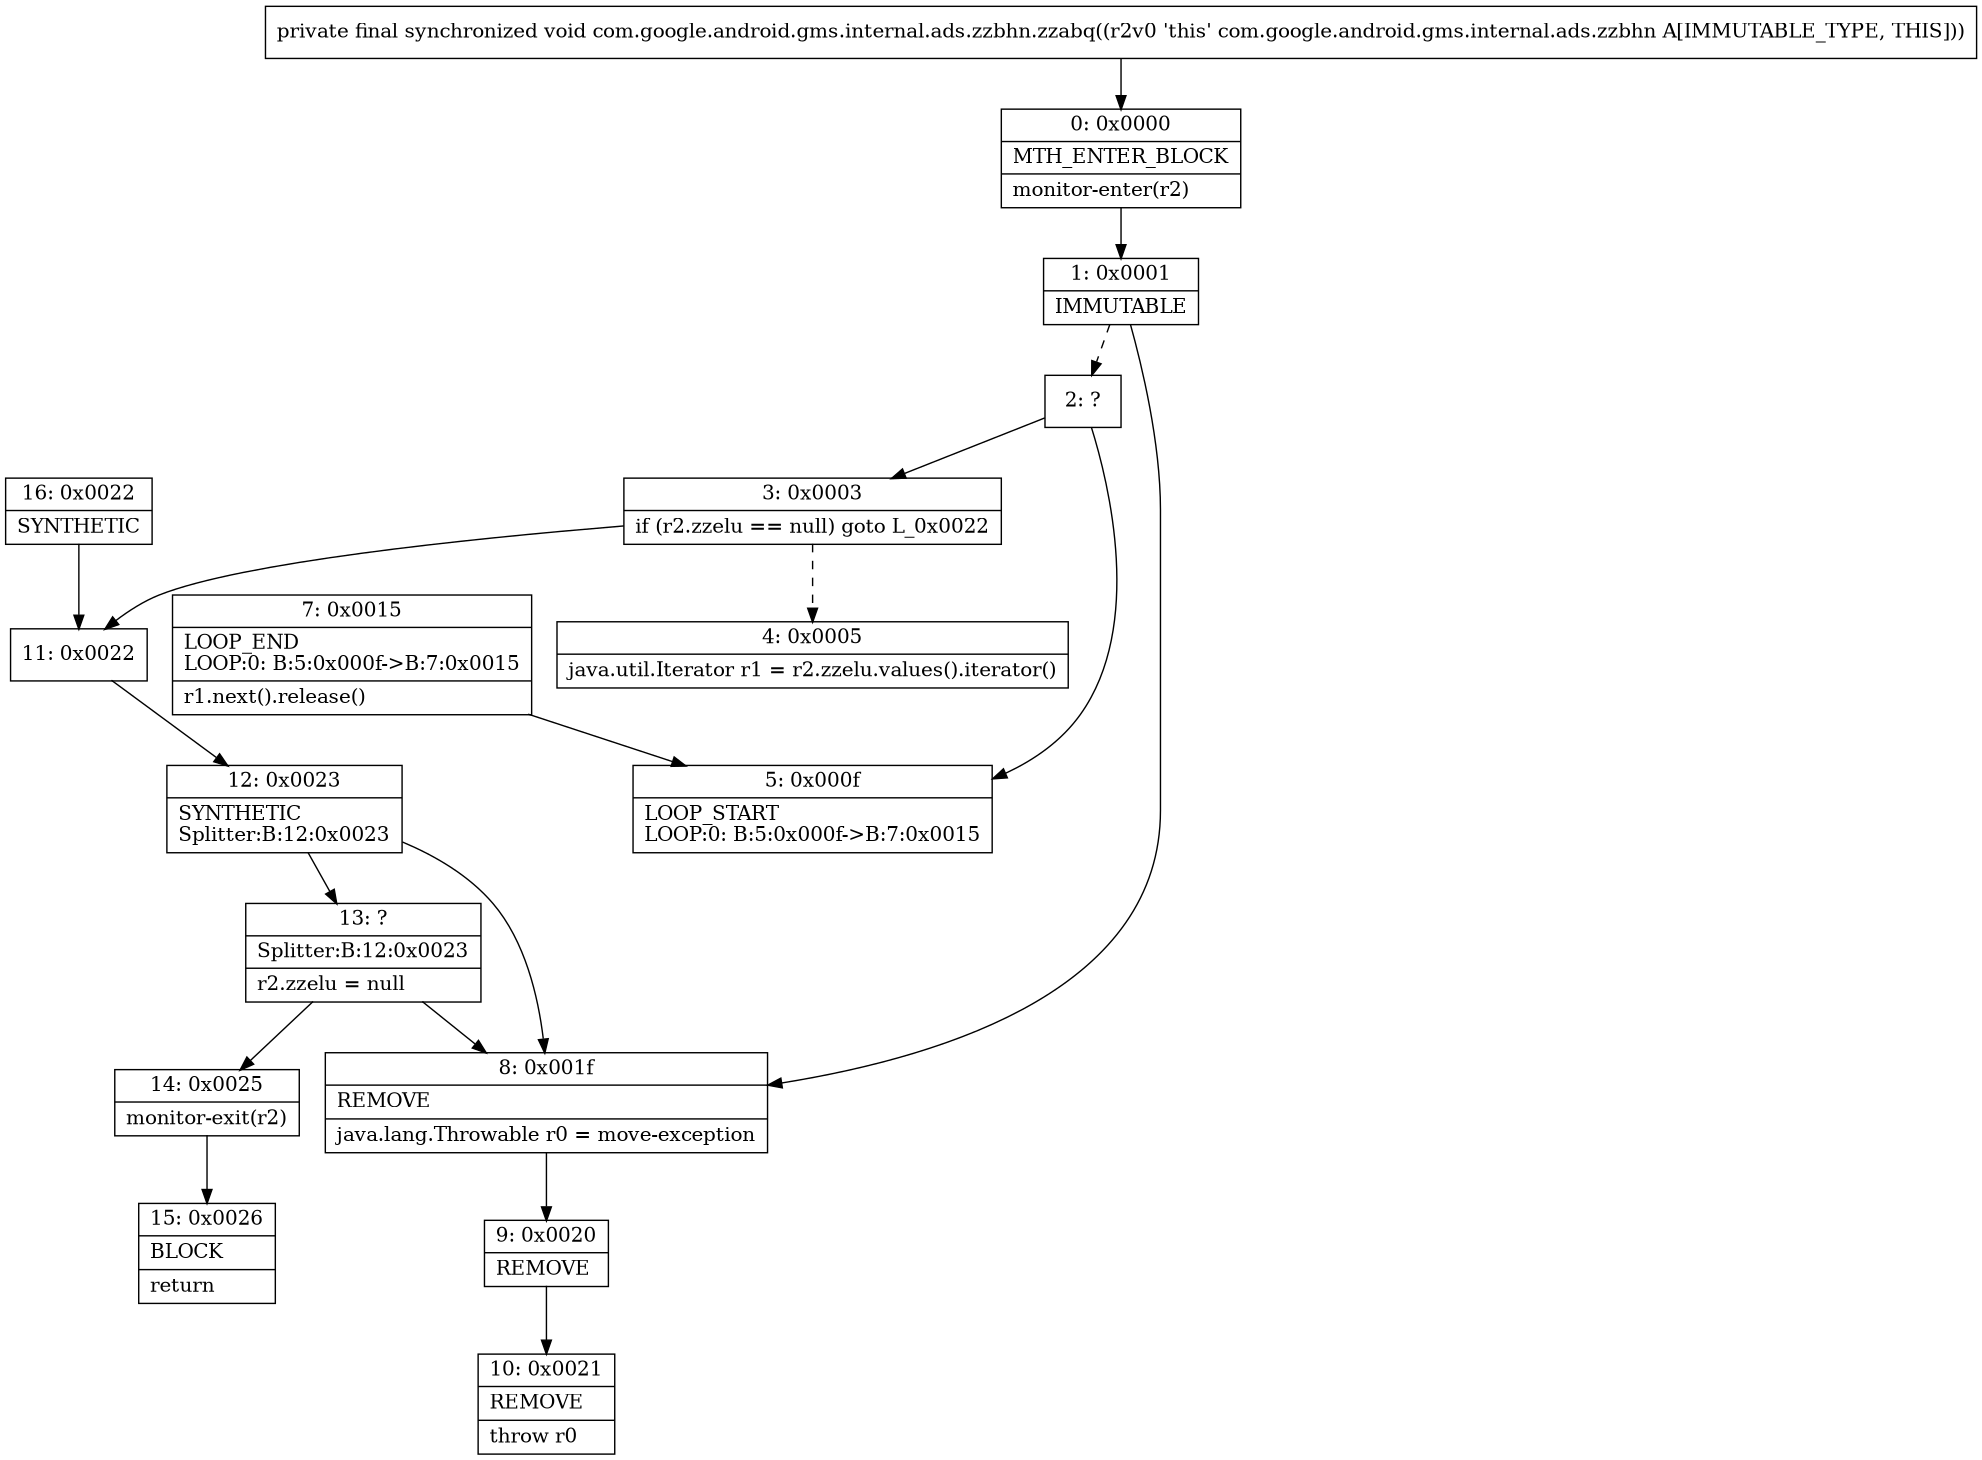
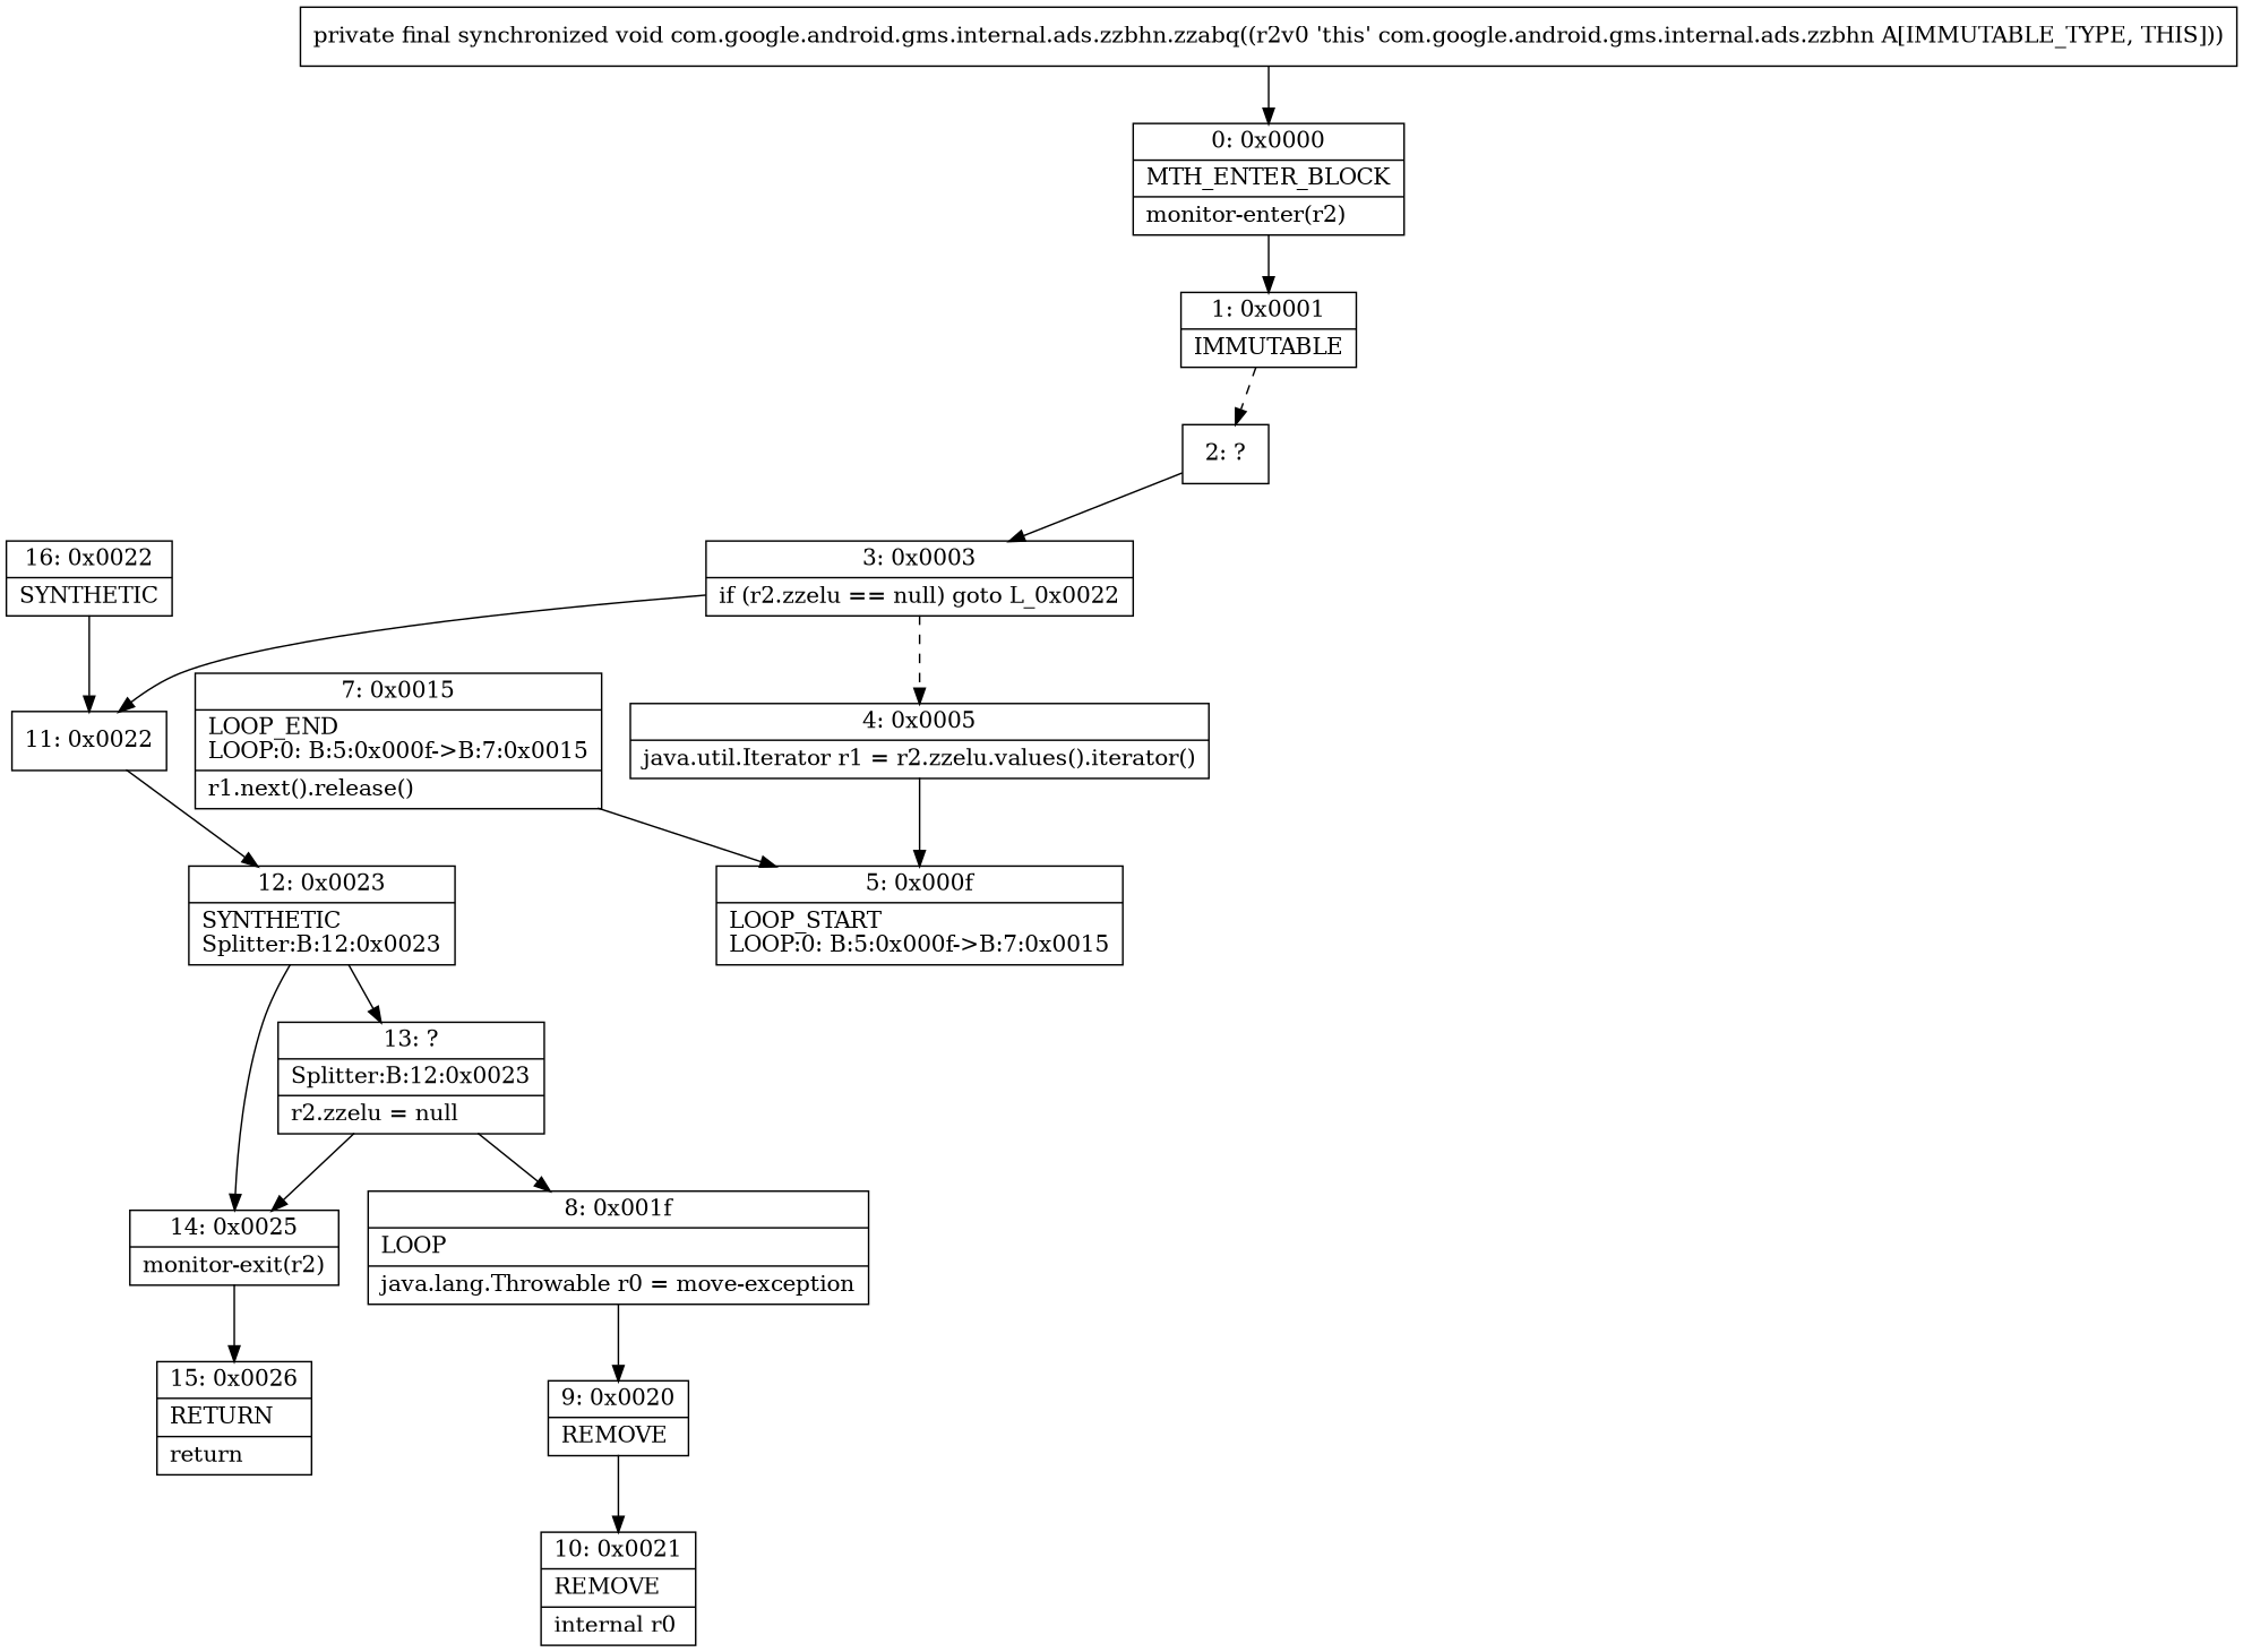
  digraph {
    node [shape=record]
    n1 [label="{0\:\ 0x0000|MTH_ENTER_BLOCK\l|monitor\-enter(r2)\l}"]
    n2 [label="{1\:\ 0x0001|IMMUTABLE\l}"]
    n3 [label="{2\:\ ?}"]
-   n4 [label="{8\:\ 0x001f|REMOVE\l|java.lang.Throwable r0 = move\-exception\l}"]
+   n4 [label="{8\:\ 0x001f|LOOP\l|java.lang.Throwable r0 = move\-exception\l}"]
    n5 [label="{3\:\ 0x0003|if (r2.zzelu == null) goto L_0x0022\l}"]
    n6 [label="{9\:\ 0x0020|REMOVE\l}"]
    n7 [label="{4\:\ 0x0005|java.util.Iterator r1 = r2.zzelu.values().iterator()\l}"]
    n8 [label="{11\:\ 0x0022}"]
    n9 [label="{5\:\ 0x000f|LOOP_START\lLOOP:0: B:5:0x000f\-\>B:7:0x0015\l}"]
    n10 [label="{12\:\ 0x0023|SYNTHETIC\lSplitter:B:12:0x0023\l}"]
    n11 [label="{7\:\ 0x0015|LOOP_END\lLOOP:0: B:5:0x000f\-\>B:7:0x0015\l|r1.next().release()\l}"]
    n12 [label="{16\:\ 0x0022|SYNTHETIC\l}"]
-   n13 [label="{10\:\ 0x0021|REMOVE\l|throw r0\l}"]
+   n13 [label="{10\:\ 0x0021|REMOVE\l|internal r0\l}"]
    n14 [label="{13\:\ ?|Splitter:B:12:0x0023\l|r2.zzelu = null\l}"]
    n15 [label="{14\:\ 0x0025|monitor\-exit(r2)\l}"]
-   n16 [label="{15\:\ 0x0026|BLOCK\l|return\l}"]
+   n16 [label="{15\:\ 0x0026|RETURN\l|return\l}"]
    n17 [label="{private final synchronized void com.google.android.gms.internal.ads.zzbhn.zzabq((r2v0 'this' com.google.android.gms.internal.ads.zzbhn A[IMMUTABLE_TYPE, THIS])) }"]
    n1 -> n2
    n2 -> n3 [style=dashed]
-   n2 -> n4
    n3 -> n5
    n4 -> n6
    n5 -> n7 [style=dashed]
    n5 -> n8
    n6 -> n13
-   n3 -> n9
+   n7 -> n9
    n8 -> n10
-   n10 -> n4
+   n10 -> n15
    n10 -> n14
    n11 -> n9
    n12 -> n8
    n14 -> n4
    n14 -> n15
    n15 -> n16
    n17 -> n1
  }
